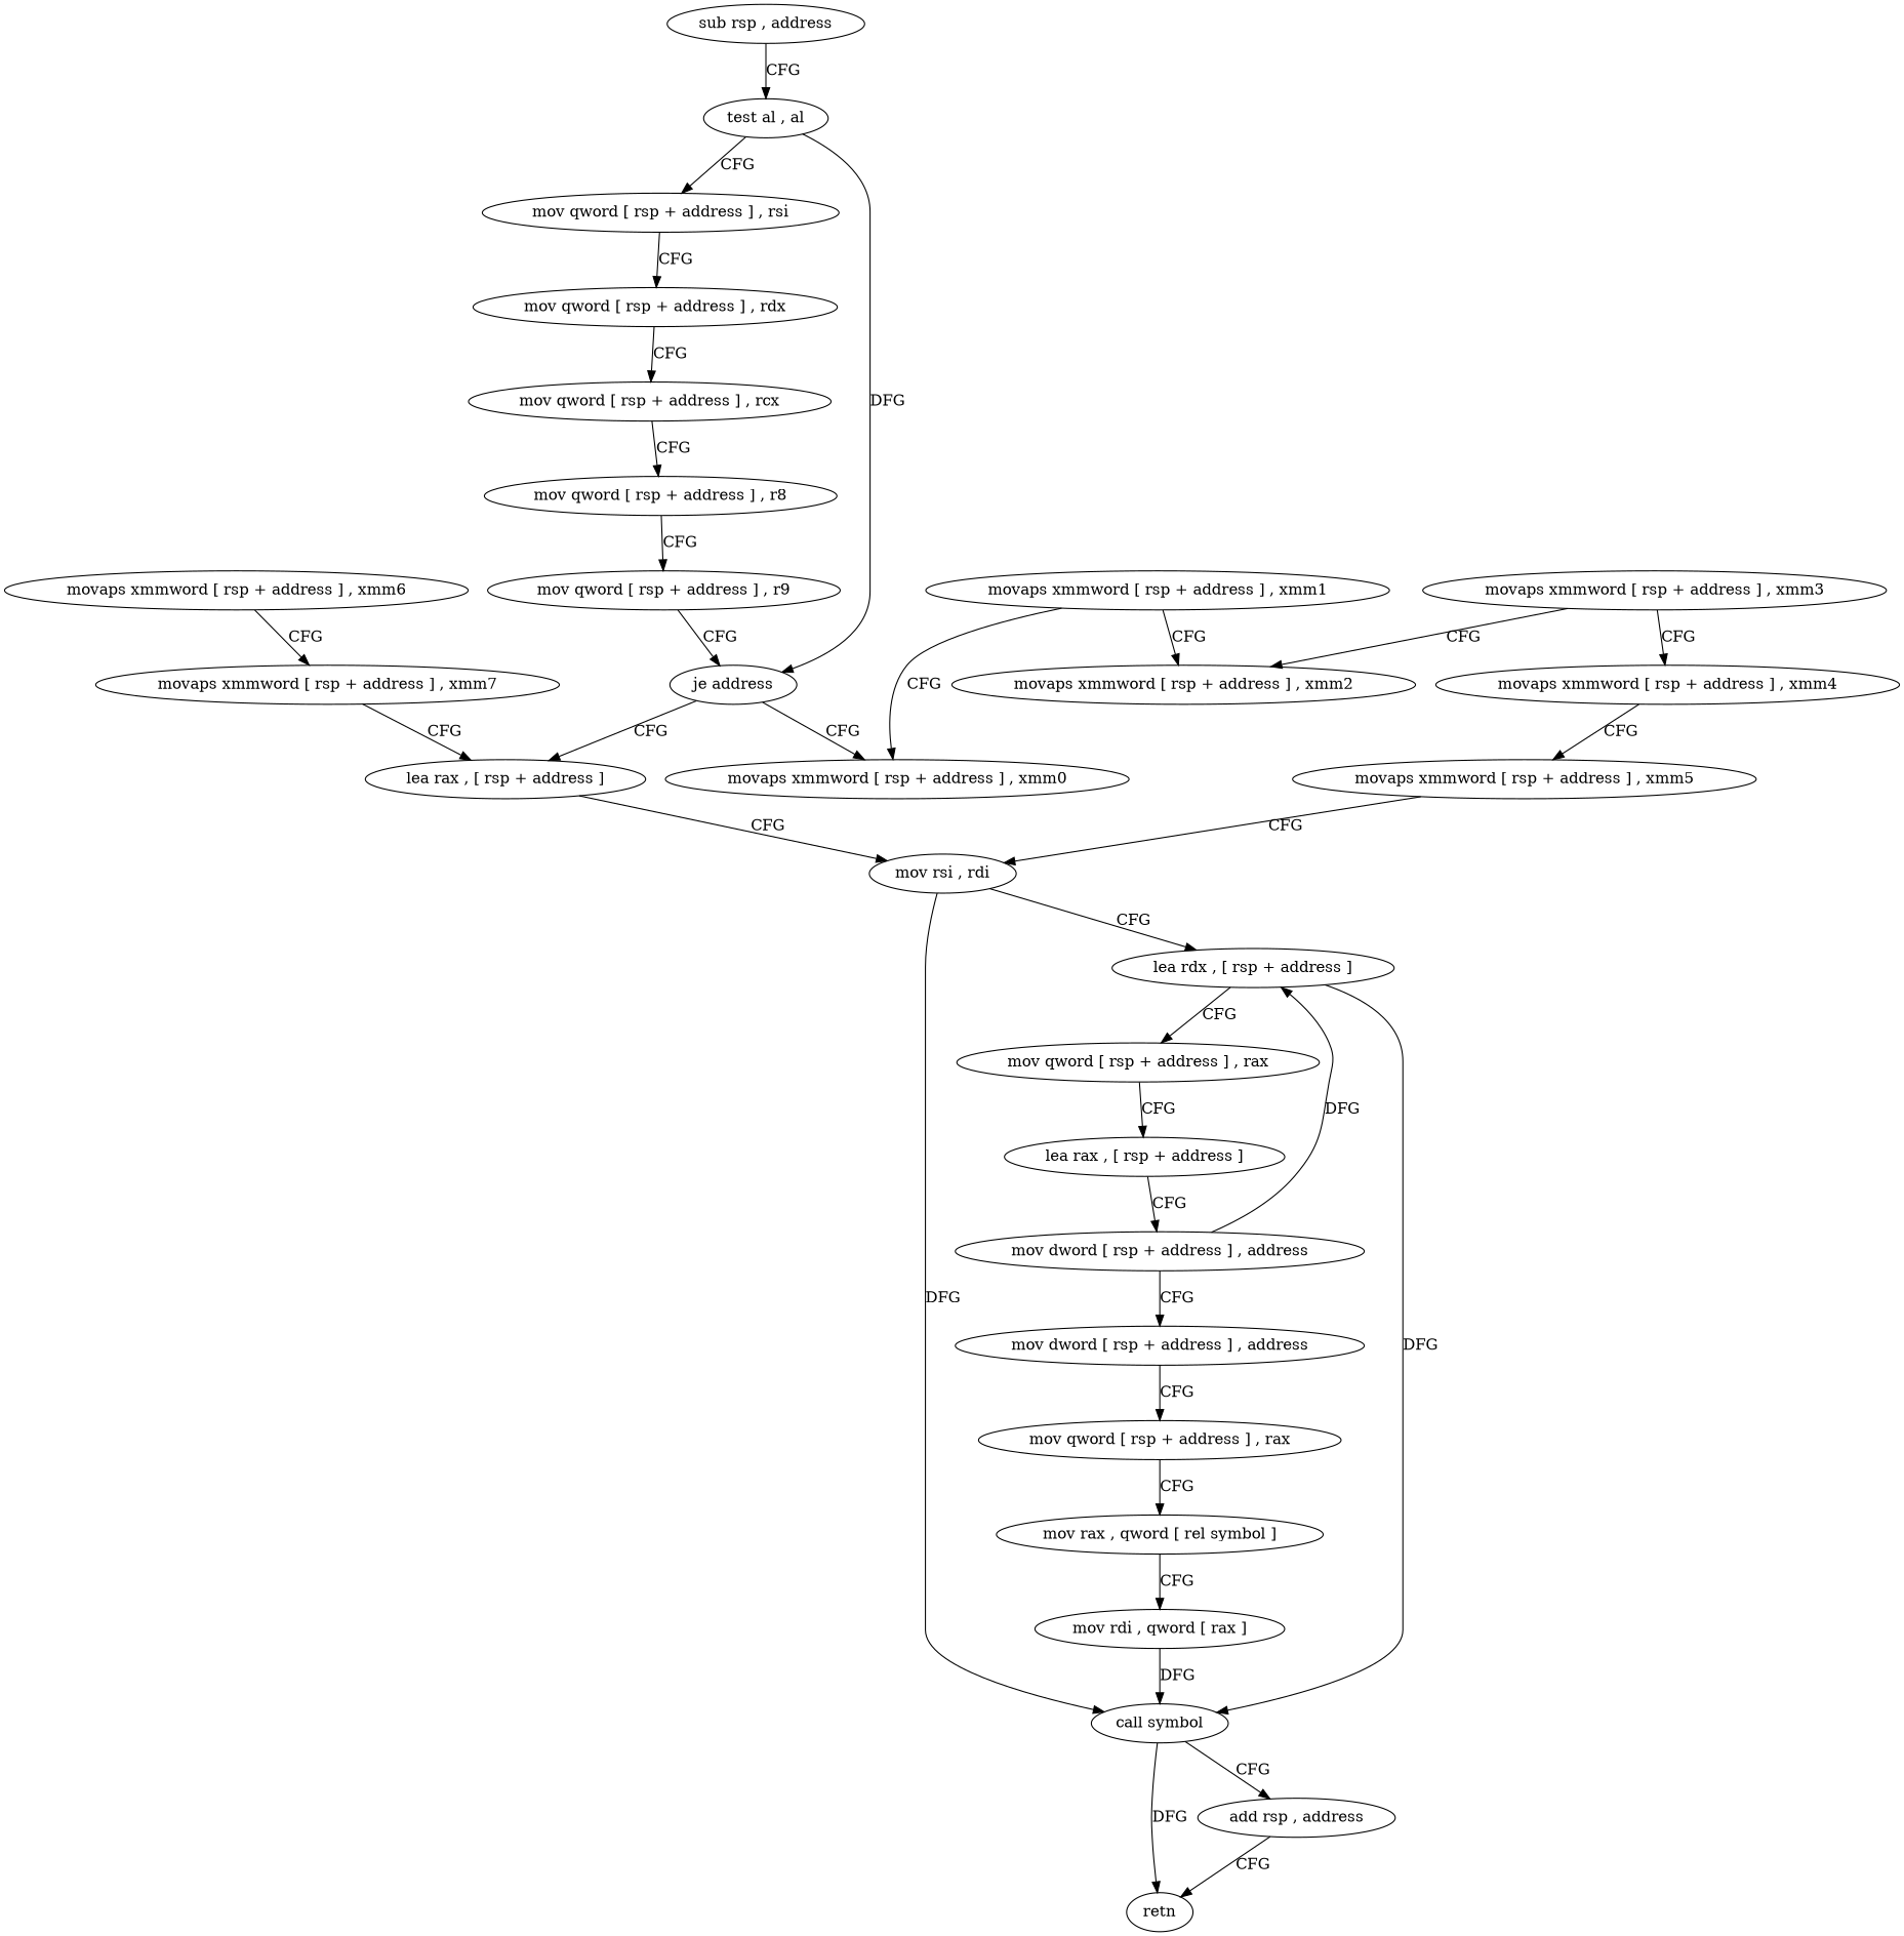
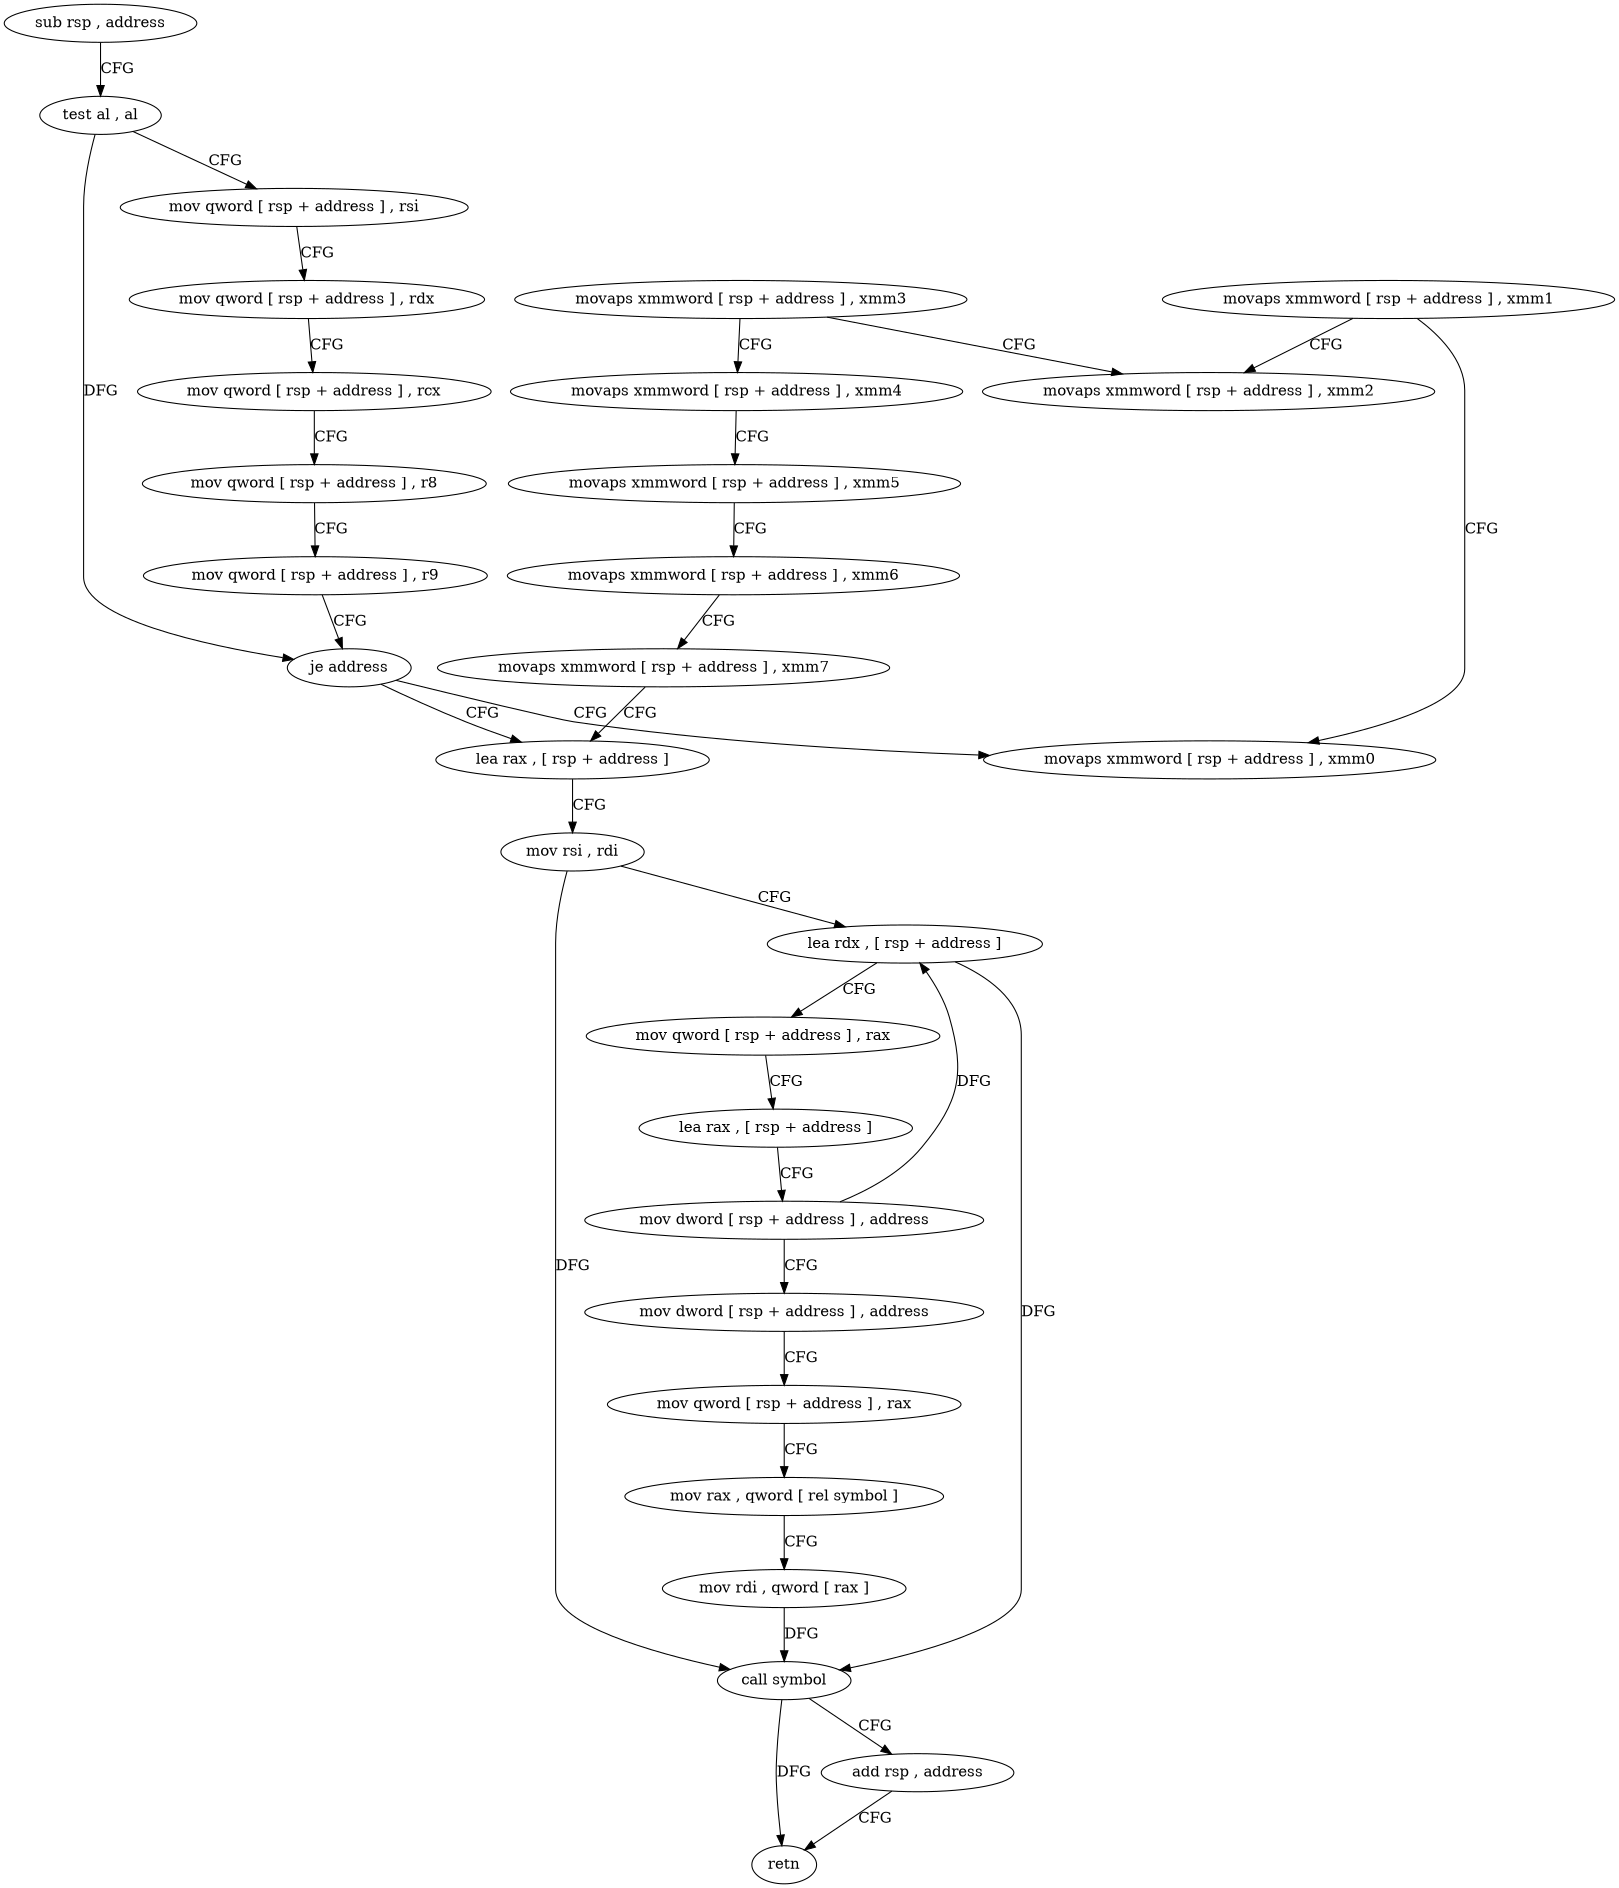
  digraph {
    n1 [label="sub rsp , address"]
    n2 [label="test al , al"]
    n3 [label="mov qword [ rsp + address ] , rsi"]
    n4 [label="je address"]
    n5 [label="mov qword [ rsp + address ] , rdx"]
    n6 [label="lea rax , [ rsp + address ]"]
    n7 [label="movaps xmmword [ rsp + address ] , xmm0"]
    n8 [label="mov qword [ rsp + address ] , rcx"]
    n9 [label="mov qword [ rsp + address ] , r8"]
    n10 [label="mov qword [ rsp + address ] , r9"]
    n11 [label="mov rsi , rdi"]
    n12 [label="lea rdx , [ rsp + address ]"]
    n13 [label="call symbol"]
    n14 [label="movaps xmmword [ rsp + address ] , xmm1"]
    n15 [label="movaps xmmword [ rsp + address ] , xmm2"]
    n16 [label="mov qword [ rsp + address ] , rax"]
    n17 [label="add rsp , address"]
    n18 [label=retn]
    n19 [label="lea rax , [ rsp + address ]"]
    n20 [label="mov dword [ rsp + address ] , address"]
    n21 [label="mov dword [ rsp + address ] , address"]
    n22 [label="mov qword [ rsp + address ] , rax"]
    n23 [label="mov rax , qword [ rel symbol ]"]
    n24 [label="mov rdi , qword [ rax ]"]
    n25 [label="movaps xmmword [ rsp + address ] , xmm3"]
    n26 [label="movaps xmmword [ rsp + address ] , xmm4"]
    n27 [label="movaps xmmword [ rsp + address ] , xmm5"]
    n28 [label="movaps xmmword [ rsp + address ] , xmm6"]
    n29 [label="movaps xmmword [ rsp + address ] , xmm7"]
    n1 -> n2 [label=CFG]
    n2 -> n3 [label=CFG]
    n2 -> n4 [label=DFG]
    n3 -> n5 [label=CFG]
    n4 -> n6 [label=CFG]
    n4 -> n7 [label=CFG]
    n5 -> n8 [label=CFG]
    n6 -> n11 [label=CFG]
    n8 -> n9 [label=CFG]
    n9 -> n10 [label=CFG]
    n10 -> n4 [label=CFG]
    n11 -> n12 [label=CFG]
    n11 -> n13 [label=DFG]
    n12 -> n13 [label=DFG]
    n12 -> n16 [label=CFG]
    n13 -> n17 [label=CFG]
    n13 -> n18 [label=DFG]
    n14 -> n7 [label=CFG]
    n14 -> n15 [label=CFG]
    n16 -> n19 [label=CFG]
    n17 -> n18 [label=CFG]
    n19 -> n20 [label=CFG]
    n20 -> n12 [label=DFG]
    n20 -> n21 [label=CFG]
    n21 -> n22 [label=CFG]
    n22 -> n23 [label=CFG]
    n23 -> n24 [label=CFG]
    n24 -> n13 [label=DFG]
    n25 -> n15 [label=CFG]
    n25 -> n26 [label=CFG]
    n26 -> n27 [label=CFG]
-   n27 -> n11 [label=CFG]
+   n27 -> n28 [label=CFG]
    n28 -> n29 [label=CFG]
    n29 -> n6 [label=CFG]
  }
